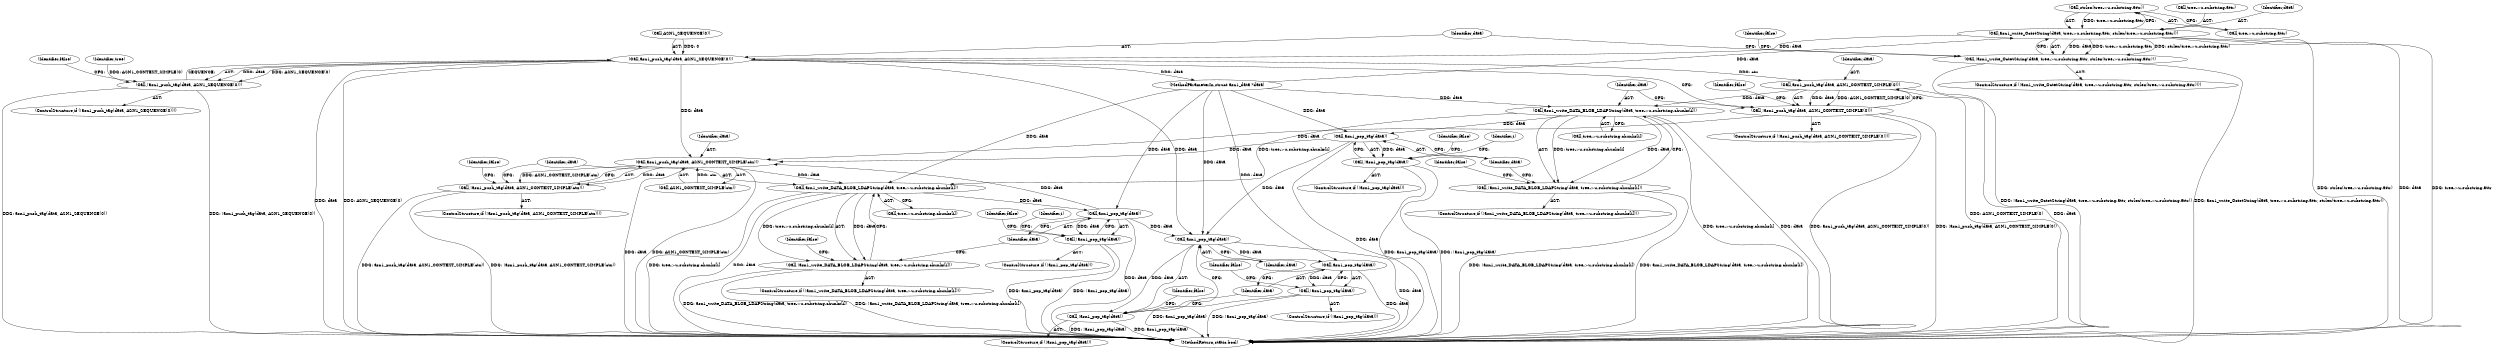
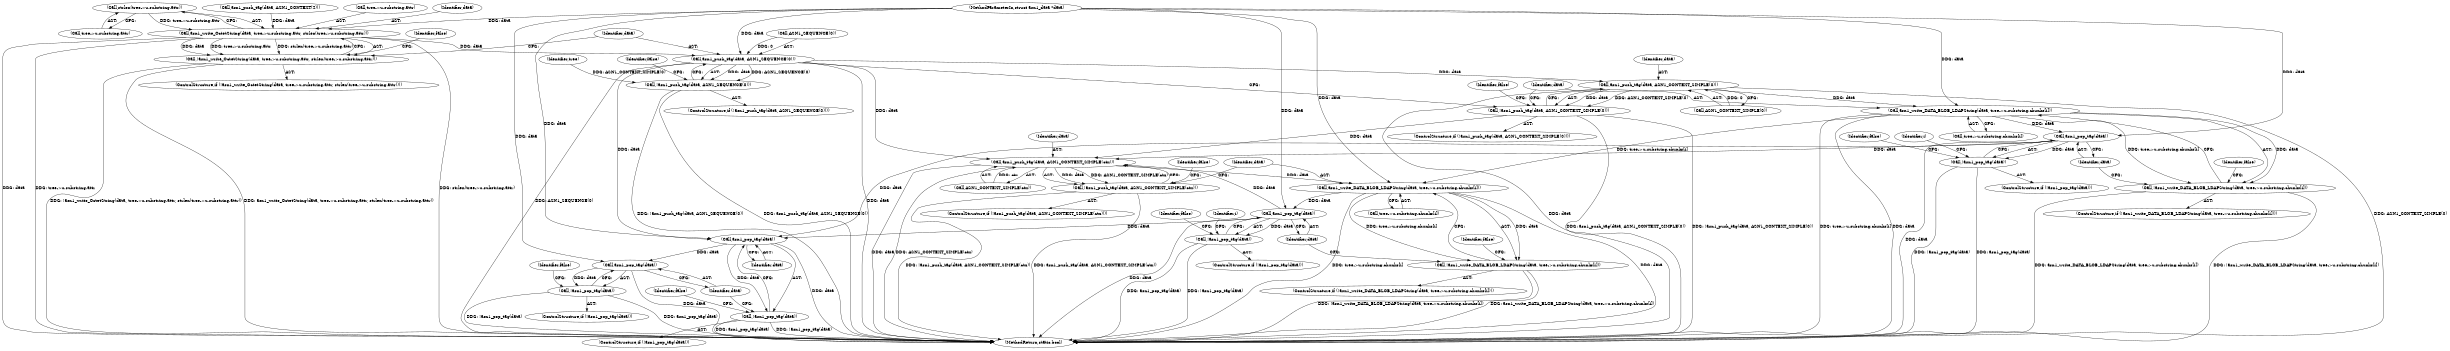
  digraph {
    n1 [label="(Call,strlen(tree->u.substring.attr))"]
    n2 [label="(Call,asn1_write_OctetString(data, tree->u.substring.attr, strlen(tree->u.substring.attr)))"]
    n3 [label="(Call,tree->u.substring.attr)"]
    n4 [label="(Call,!asn1_write_OctetString(data, tree->u.substring.attr, strlen(tree->u.substring.attr)))"]
    n5 [label="(Call,asn1_push_tag(data, ASN1_SEQUENCE(0)))"]
    n6 [label="(MethodReturn,static bool)"]
    n7 [label="(ControlStructure,if (!asn1_write_OctetString(data, tree->u.substring.attr, strlen(tree->u.substring.attr))))"]
    n8 [label="(Call,!asn1_push_tag(data, ASN1_SEQUENCE(0)))"]
    n9 [label="(Call,asn1_push_tag(data, ASN1_CONTEXT_SIMPLE(0)))"]
    n10 [label="(Call,asn1_push_tag(data, ASN1_CONTEXT_SIMPLE(ctx)))"]
    n11 [label="(Call,asn1_pop_tag(data))"]
    n12 [label="(Call,!asn1_push_tag(data, ASN1_CONTEXT_SIMPLE(0)))"]
    n13 [label="(ControlStructure,if (!asn1_push_tag(data, ASN1_SEQUENCE(0))))"]
    n14 [label="(Call,asn1_write_DATA_BLOB_LDAPString(data, tree->u.substring.chunks[i]))"]
+   n15 [label="(Call,ASN1_CONTEXT_SIMPLE(0))"]
    n16 [label="(Call,asn1_write_DATA_BLOB_LDAPString(data, tree->u.substring.chunks[i]))"]
    n17 [label="(Call,!asn1_push_tag(data, ASN1_CONTEXT_SIMPLE(ctx)))"]
    n18 [label="(Call,ASN1_CONTEXT_SIMPLE(ctx))"]
    n19 [label="(Call,!asn1_pop_tag(data))"]
    n20 [label="(Call,asn1_pop_tag(data))"]
    n21 [label="(Identifier,data)"]
    n22 [label="(Call,ASN1_SEQUENCE(0))"]
    n23 [label="(ControlStructure,if (!asn1_push_tag(data, ASN1_CONTEXT_SIMPLE(0))))"]
    n24 [label="(Call,!asn1_write_DATA_BLOB_LDAPString(data, tree->u.substring.chunks[i]))"]
    n25 [label="(Call,asn1_pop_tag(data))"]
    n26 [label="(Call,tree->u.substring.chunks[i])"]
    n27 [label="(ControlStructure,if (!asn1_write_DATA_BLOB_LDAPString(data, tree->u.substring.chunks[i])))"]
    n28 [label="(Call,!asn1_pop_tag(data))"]
    n29 [label="(Identifier,data)"]
    n30 [label="(Call,!asn1_write_DATA_BLOB_LDAPString(data, tree->u.substring.chunks[i]))"]
    n31 [label="(Call,asn1_pop_tag(data))"]
    n32 [label="(Call,tree->u.substring.chunks[i])"]
    n33 [label="(ControlStructure,if (!asn1_pop_tag(data)))"]
    n34 [label="(ControlStructure,if (!asn1_push_tag(data, ASN1_CONTEXT_SIMPLE(ctx))))"]
    n35 [label="(ControlStructure,if (!asn1_write_DATA_BLOB_LDAPString(data, tree->u.substring.chunks[i])))"]
    n36 [label="(Call,!asn1_pop_tag(data))"]
    n37 [label="(Identifier,data)"]
    n38 [label="(ControlStructure,if (!asn1_pop_tag(data)))"]
    n39 [label="(ControlStructure,if (!asn1_pop_tag(data)))"]
    n40 [label="(Call,!asn1_pop_tag(data))"]
    n41 [label="(Identifier,data)"]
    n42 [label="(ControlStructure,if (!asn1_pop_tag(data)))"]
    n43 [label="(Identifier,i)"]
    n44 [label="(Identifier,tree)"]
    n45 [label="(Identifier,false)"]
    n46 [label="(Identifier,false)"]
    n47 [label="(Identifier,data)"]
+   n48 [label="(Call,asn1_push_tag(data, ASN1_CONTEXT(4)))"]
    n49 [label="(Identifier,false)"]
    n50 [label="(Identifier,data)"]
    n51 [label="(Identifier,false)"]
    n52 [label="(Identifier,false)"]
    n53 [label="(Call,tree->u.substring.attr)"]
    n54 [label="(Identifier,data)"]
    n55 [label="(MethodParameterIn,struct asn1_data *data)"]
    n56 [label="(Identifier,i)"]
    n57 [label="(Identifier,false)"]
    n58 [label="(Identifier,false)"]
    n59 [label="(Identifier,false)"]
    n60 [label="(Identifier,data)"]
    n61 [label="(Identifier,data)"]
    n62 [label="(Identifier,data)"]
    n63 [label="(Identifier,false)"]
    n64 [label="(Identifier,false)"]
    n1 -> n2 [label="AST: "]
    n1 -> n2 [label="DDG: tree->u.substring.attr"]
    n1 -> n3 [label="CFG: "]
    n2 -> n1 [label="CFG: "]
    n2 -> n4 [label="AST: "]
    n2 -> n4 [label="DDG: data"]
    n2 -> n4 [label="DDG: tree->u.substring.attr"]
    n2 -> n4 [label="DDG: strlen(tree->u.substring.attr)"]
    n2 -> n5 [label="DDG: data"]
    n2 -> n6 [label="DDG: strlen(tree->u.substring.attr)"]
    n2 -> n6 [label="DDG: data"]
    n2 -> n6 [label="DDG: tree->u.substring.attr"]
    n3 -> n1 [label="AST: "]
    n4 -> n2 [label="CFG: "]
    n4 -> n6 [label="DDG: asn1_write_OctetString(data, tree->u.substring.attr, strlen(tree->u.substring.attr))"]
    n4 -> n6 [label="DDG: !asn1_write_OctetString(data, tree->u.substring.attr, strlen(tree->u.substring.attr))"]
    n4 -> n7 [label="AST: "]
    n5 -> n6 [label="DDG: ASN1_SEQUENCE(0)"]
    n5 -> n6 [label="DDG: data"]
    n5 -> n8 [label="AST: "]
    n5 -> n8 [label="DDG: data"]
    n5 -> n8 [label="DDG: ASN1_SEQUENCE(0)"]
-   n5 -> n9 [label="DDG: ctx"]
+   n5 -> n9 [label="DDG: data"]
    n5 -> n10 [label="DDG: data"]
    n5 -> n11 [label="DDG: data"]
    n5 -> n12 [label="CFG: "]
-   n8 -> n5 [label="SEQUENCE: "]
+   n8 -> n5 [label="CFG: "]
    n8 -> n6 [label="DDG: asn1_push_tag(data, ASN1_SEQUENCE(0))"]
    n8 -> n6 [label="DDG: !asn1_push_tag(data, ASN1_SEQUENCE(0))"]
    n8 -> n13 [label="AST: "]
    n9 -> n6 [label="DDG: ASN1_CONTEXT_SIMPLE(0)"]
    n9 -> n6 [label="DDG: data"]
    n9 -> n12 [label="AST: "]
    n9 -> n12 [label="DDG: data"]
    n9 -> n12 [label="DDG: ASN1_CONTEXT_SIMPLE(0)"]
    n9 -> n14 [label="DDG: data"]
+   n9 -> n15 [label="CFG: "]
    n10 -> n6 [label="DDG: data"]
    n10 -> n6 [label="DDG: ASN1_CONTEXT_SIMPLE(ctx)"]
    n10 -> n16 [label="DDG: data"]
    n10 -> n17 [label="AST: "]
    n10 -> n17 [label="DDG: data"]
    n10 -> n17 [label="DDG: ASN1_CONTEXT_SIMPLE(ctx)"]
    n10 -> n18 [label="AST: "]
    n11 -> n6 [label="DDG: data"]
    n11 -> n19 [label="AST: "]
    n11 -> n19 [label="DDG: data"]
    n11 -> n20 [label="DDG: data"]
    n11 -> n21 [label="CFG: "]
    n12 -> n6 [label="DDG: asn1_push_tag(data, ASN1_CONTEXT_SIMPLE(0))"]
    n12 -> n6 [label="DDG: !asn1_push_tag(data, ASN1_CONTEXT_SIMPLE(0))"]
    n12 -> n9 [label="CFG: "]
    n12 -> n10 [label="DDG: data"]
    n12 -> n23 [label="AST: "]
    n14 -> n6 [label="DDG: tree->u.substring.chunks[i]"]
    n14 -> n6 [label="DDG: data"]
    n14 -> n16 [label="DDG: tree->u.substring.chunks[i]"]
    n14 -> n24 [label="AST: "]
    n14 -> n24 [label="DDG: data"]
    n14 -> n24 [label="DDG: tree->u.substring.chunks[i]"]
    n14 -> n25 [label="DDG: data"]
    n14 -> n26 [label="CFG: "]
+   n15 -> n9 [label="AST: "]
+   n15 -> n9 [label="DDG: 0"]
    n16 -> n6 [label="DDG: data"]
    n16 -> n6 [label="DDG: tree->u.substring.chunks[i]"]
    n16 -> n30 [label="AST: "]
    n16 -> n30 [label="DDG: data"]
    n16 -> n30 [label="DDG: tree->u.substring.chunks[i]"]
    n16 -> n31 [label="DDG: data"]
    n16 -> n32 [label="CFG: "]
    n17 -> n6 [label="DDG: asn1_push_tag(data, ASN1_CONTEXT_SIMPLE(ctx))"]
    n17 -> n6 [label="DDG: !asn1_push_tag(data, ASN1_CONTEXT_SIMPLE(ctx))"]
    n17 -> n10 [label="CFG: "]
    n17 -> n34 [label="AST: "]
    n18 -> n10 [label="AST: "]
    n18 -> n10 [label="DDG: ctx"]
    n19 -> n6 [label="DDG: asn1_pop_tag(data)"]
    n19 -> n6 [label="DDG: !asn1_pop_tag(data)"]
    n19 -> n11 [label="CFG: "]
    n19 -> n39 [label="AST: "]
    n20 -> n6 [label="DDG: data"]
    n20 -> n40 [label="AST: "]
    n20 -> n40 [label="DDG: data"]
    n20 -> n41 [label="CFG: "]
    n21 -> n11 [label="AST: "]
    n22 -> n5 [label="AST: "]
    n22 -> n5 [label="DDG: 0"]
    n24 -> n6 [label="DDG: asn1_write_DATA_BLOB_LDAPString(data, tree->u.substring.chunks[i])"]
    n24 -> n6 [label="DDG: !asn1_write_DATA_BLOB_LDAPString(data, tree->u.substring.chunks[i])"]
    n24 -> n14 [label="CFG: "]
    n24 -> n27 [label="AST: "]
    n25 -> n6 [label="DDG: data"]
    n25 -> n10 [label="DDG: data"]
    n25 -> n11 [label="DDG: data"]
    n25 -> n28 [label="AST: "]
    n25 -> n28 [label="DDG: data"]
    n25 -> n29 [label="CFG: "]
    n26 -> n14 [label="AST: "]
    n28 -> n6 [label="DDG: !asn1_pop_tag(data)"]
    n28 -> n6 [label="DDG: asn1_pop_tag(data)"]
    n28 -> n25 [label="CFG: "]
    n28 -> n33 [label="AST: "]
    n29 -> n24 [label="CFG: "]
    n29 -> n25 [label="AST: "]
    n30 -> n6 [label="DDG: !asn1_write_DATA_BLOB_LDAPString(data, tree->u.substring.chunks[i])"]
    n30 -> n6 [label="DDG: asn1_write_DATA_BLOB_LDAPString(data, tree->u.substring.chunks[i])"]
    n30 -> n16 [label="CFG: "]
    n30 -> n35 [label="AST: "]
    n31 -> n6 [label="DDG: data"]
    n31 -> n10 [label="DDG: data"]
    n31 -> n11 [label="DDG: data"]
    n31 -> n36 [label="AST: "]
    n31 -> n36 [label="DDG: data"]
    n31 -> n37 [label="CFG: "]
    n32 -> n16 [label="AST: "]
    n36 -> n6 [label="DDG: asn1_pop_tag(data)"]
    n36 -> n6 [label="DDG: !asn1_pop_tag(data)"]
    n36 -> n31 [label="CFG: "]
    n36 -> n38 [label="AST: "]
    n37 -> n30 [label="CFG: "]
    n37 -> n31 [label="AST: "]
    n40 -> n6 [label="DDG: !asn1_pop_tag(data)"]
    n40 -> n6 [label="DDG: asn1_pop_tag(data)"]
    n40 -> n20 [label="CFG: "]
    n40 -> n42 [label="AST: "]
    n41 -> n19 [label="CFG: "]
    n41 -> n20 [label="AST: "]
    n43 -> n36 [label="CFG: "]
    n44 -> n8 [label="DDG: ASN1_CONTEXT_SIMPLE(0)"]
    n45 -> n36 [label="CFG: "]
    n46 -> n19 [label="CFG: "]
    n47 -> n12 [label="CFG: "]
    n47 -> n14 [label="AST: "]
+   n48 -> n2 [label="DDG: data"]
    n49 -> n28 [label="CFG: "]
    n50 -> n4 [label="CFG: "]
    n50 -> n5 [label="AST: "]
    n51 -> n17 [label="CFG: "]
    n52 -> n8 [label="CFG: "]
    n53 -> n2 [label="AST: "]
    n54 -> n9 [label="AST: "]
    n55 -> n2 [label="DDG: data"]
-   n5 -> n55 [label="DDG: data"]
+   n55 -> n5 [label="DDG: data"]
    n55 -> n11 [label="DDG: data"]
    n55 -> n14 [label="DDG: data"]
    n55 -> n16 [label="DDG: data"]
    n55 -> n20 [label="DDG: data"]
    n55 -> n25 [label="DDG: data"]
    n55 -> n31 [label="DDG: data"]
    n56 -> n28 [label="CFG: "]
    n57 -> n12 [label="CFG: "]
    n58 -> n4 [label="CFG: "]
    n59 -> n40 [label="CFG: "]
    n60 -> n10 [label="AST: "]
    n61 -> n16 [label="AST: "]
    n61 -> n17 [label="CFG: "]
    n62 -> n2 [label="AST: "]
    n63 -> n24 [label="CFG: "]
    n64 -> n30 [label="CFG: "]
  }
